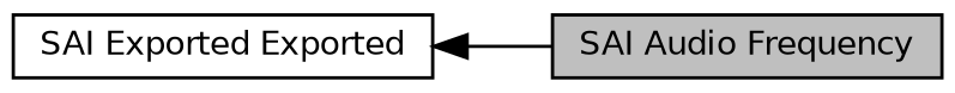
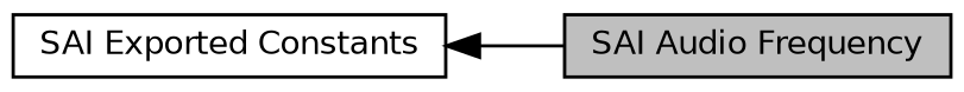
  digraph {
    rankdir=LR
    node [color=black fontname=Helvetica fontsize=10 shape=record style=filled]
    n1 [fillcolor=grey75 fontcolor=black height=0.2 label="SAI Audio Frequency" width=0.4]
-   n2 [fillcolor=white height=0.2 label="SAI Exported Exported" width=0.4]
+   n2 [fillcolor=white height=0.2 label="SAI Exported Constants" width=0.4]
    n2 -> n1 [dir=back fontname=Helvetica fontsize=10 labelfontname=Helvetica labelfontsize=10 shape=plaintext style=solid]
  }
